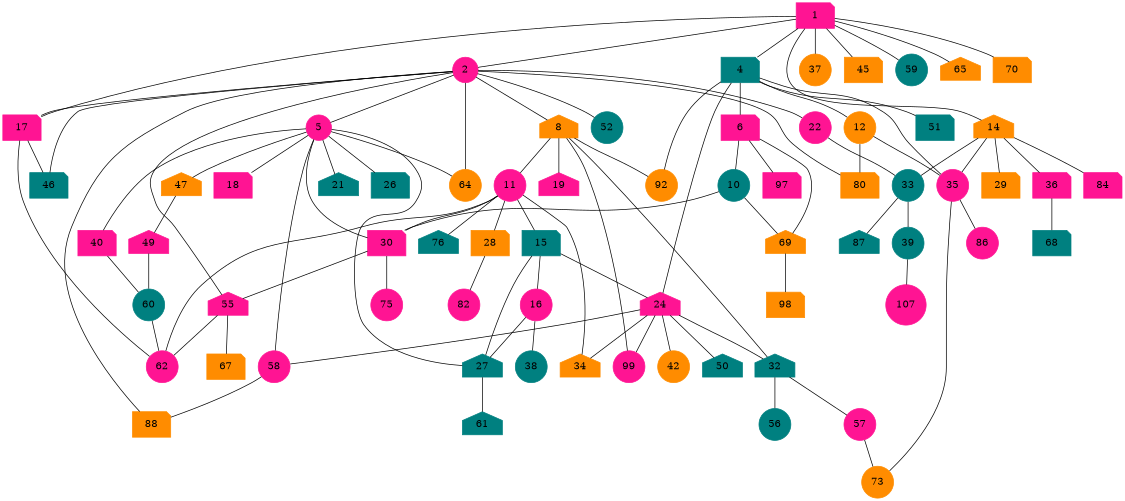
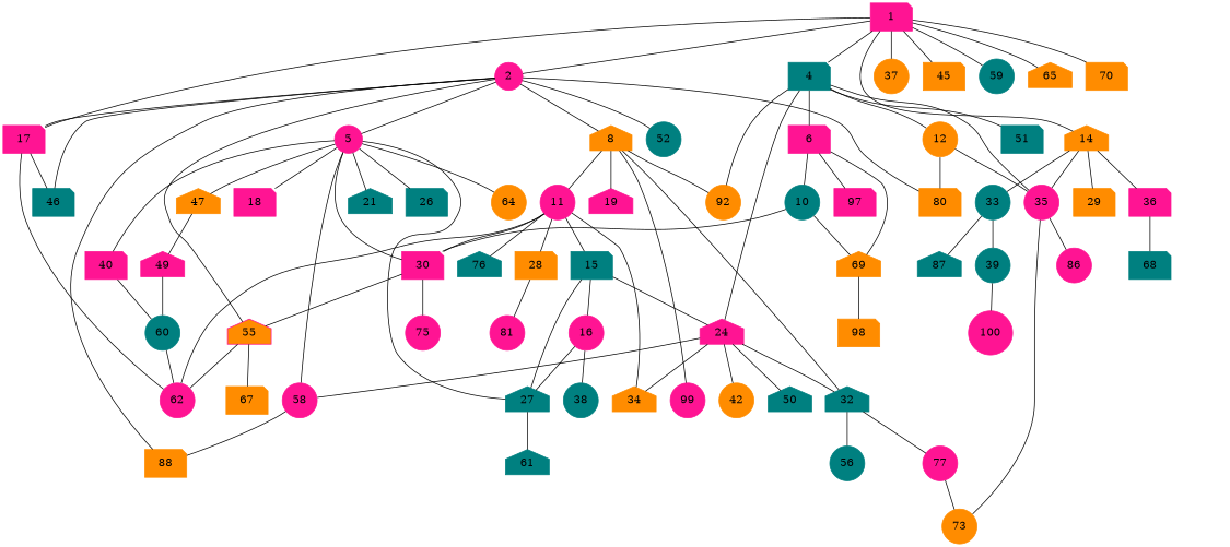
  graph {
    node [color=deeppink shape=circle style=filled]
    1 [shape=note super="+9"]
    2 [super="+3"]
    4 [color=teal shape=note super="+7"]
    14 [color=darkorange shape=house super="+23"]
    17 [shape=note super="+44"]
    37 [color=darkorange]
    45 [color=darkorange shape=note]
    59 [color=teal]
    65 [color=darkorange shape=house]
    70 [color=darkorange shape=note]
    5 [super="+25"]
    8 [color=darkorange shape=house super="+43"]
-   22
    46 [color=teal shape=note super="+71"]
    52 [color=teal]
-   55 [shape=house super="+90"]
+   55 [shape=house super="+90" fillcolor=darkorange]
    64 [color=darkorange]
    80 [color=darkorange shape=note]
    88 [color=darkorange shape=note super="+91"]
    6 [shape=note]
    12 [color=darkorange super="+20"]
    24 [shape=house super="+31"]
    35 [super="+53"]
    51 [color=teal shape=note]
    92 [color=darkorange]
    29 [color=darkorange shape=note]
    33 [color=teal super="+63"]
    36 [shape=note super="+54"]
-   84 [shape=note]
    62 [super="+74"]
    18 [shape=note super="+66"]
    21 [color=teal shape=house]
    26 [color=teal shape=note]
    27 [color=teal shape=house]
    30 [shape=note super="+94"]
    40 [shape=note]
    47 [color=darkorange shape=house]
    58 [super="+79"]
    11 [super="+13"]
    19 [shape=house]
    32 [color=teal shape=house super="+72"]
    99
    67 [color=darkorange shape=note]
    10 [color=teal super="+89"]
    69 [color=darkorange shape=house super="+95"]
    97 [shape=note]
    34 [color=darkorange shape=house super="+83"]
    42 [color=darkorange super="+48"]
    50 [color=teal shape=house]
    73 [color=darkorange]
    86
    61 [color=teal shape=house]
    75 [super="+93"]
    60 [color=teal super="+96"]
    49 [shape=house super="+78"]
    98 [color=darkorange shape=note]
    15 [color=teal shape=note super="+85"]
    28 [color=darkorange shape=note super="+82"]
    76 [color=teal shape=house]
    56 [color=teal]
-   57
+   57 [label=77]
    16 [super="+41"]
-   81 [label=82]
+   81
    39 [color=teal super="+77"]
    87 [color=teal shape=house]
    68 [color=teal shape=note]
    38 [color=teal]
-   100 [label=107]
+   100
    1 -- 2
    1 -- 4
    1 -- 14
    1 -- 17
    1 -- 37
    1 -- 45
    1 -- 59
    1 -- 65
    1 -- 70
    2 -- 17
    2 -- 5
    2 -- 8
-   2 -- 22
    2 -- 46
    2 -- 52
    2 -- 55
-   2 -- 64
    2 -- 80
    2 -- 88
    4 -- 6
    4 -- 12
    4 -- 24
    4 -- 35
    4 -- 51
    4 -- 92
    14 -- 35
    14 -- 29
    14 -- 33
    14 -- 36
-   14 -- 84
    17 -- 46
    17 -- 62
    5 -- 64
    5 -- 18
    5 -- 21
    5 -- 26
    5 -- 27
    5 -- 30
    5 -- 40
    5 -- 47
    5 -- 58
    8 -- 92
    8 -- 11
    8 -- 19
    8 -- 32
    8 -- 99
-   22 -- 33
    55 -- 62
    55 -- 67
    6 -- 10
    6 -- 69
    6 -- 97
    12 -- 80
    12 -- 35
    24 -- 58
    24 -- 32
-   24 -- 99
    24 -- 34
    24 -- 42
    24 -- 50
    35 -- 73
    35 -- 86
    33 -- 39
    33 -- 87
    36 -- 68
    27 -- 61
    30 -- 55
    30 -- 75
    40 -- 60
    47 -- 49
    58 -- 88
    11 -- 62
    11 -- 30
    11 -- 34
    11 -- 15
    11 -- 28
    11 -- 76
    32 -- 56
    32 -- 57
    10 -- 30
    10 -- 69
    69 -- 98
    60 -- 62
    49 -- 60
    15 -- 24
    15 -- 27
    15 -- 16
    28 -- 81
    57 -- 73
    16 -- 27
    16 -- 38
    39 -- 100
  }
